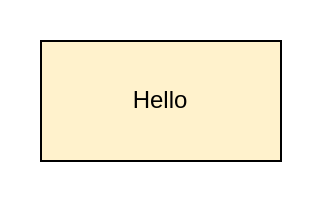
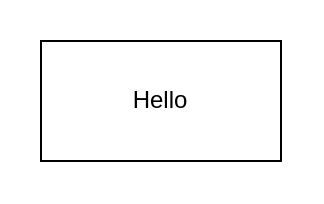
  <mxCell id="0" />
  <mxCell id="1" parent="0" />
- <mxCell id="2" value="Hello" style="rounded=0;whiteSpace=wrap;html=1;fillColor=#fff2cc;" vertex="1" parent="1"><mxGeometry x="20" y="20" width="120" height="60" as="geometry" /></mxCell>
+ <mxCell id="2" value="Hello" style="rounded=0;whiteSpace=wrap;html=1;" vertex="1" parent="1"><mxGeometry x="20" y="20" width="120" height="60" as="geometry" /></mxCell>
